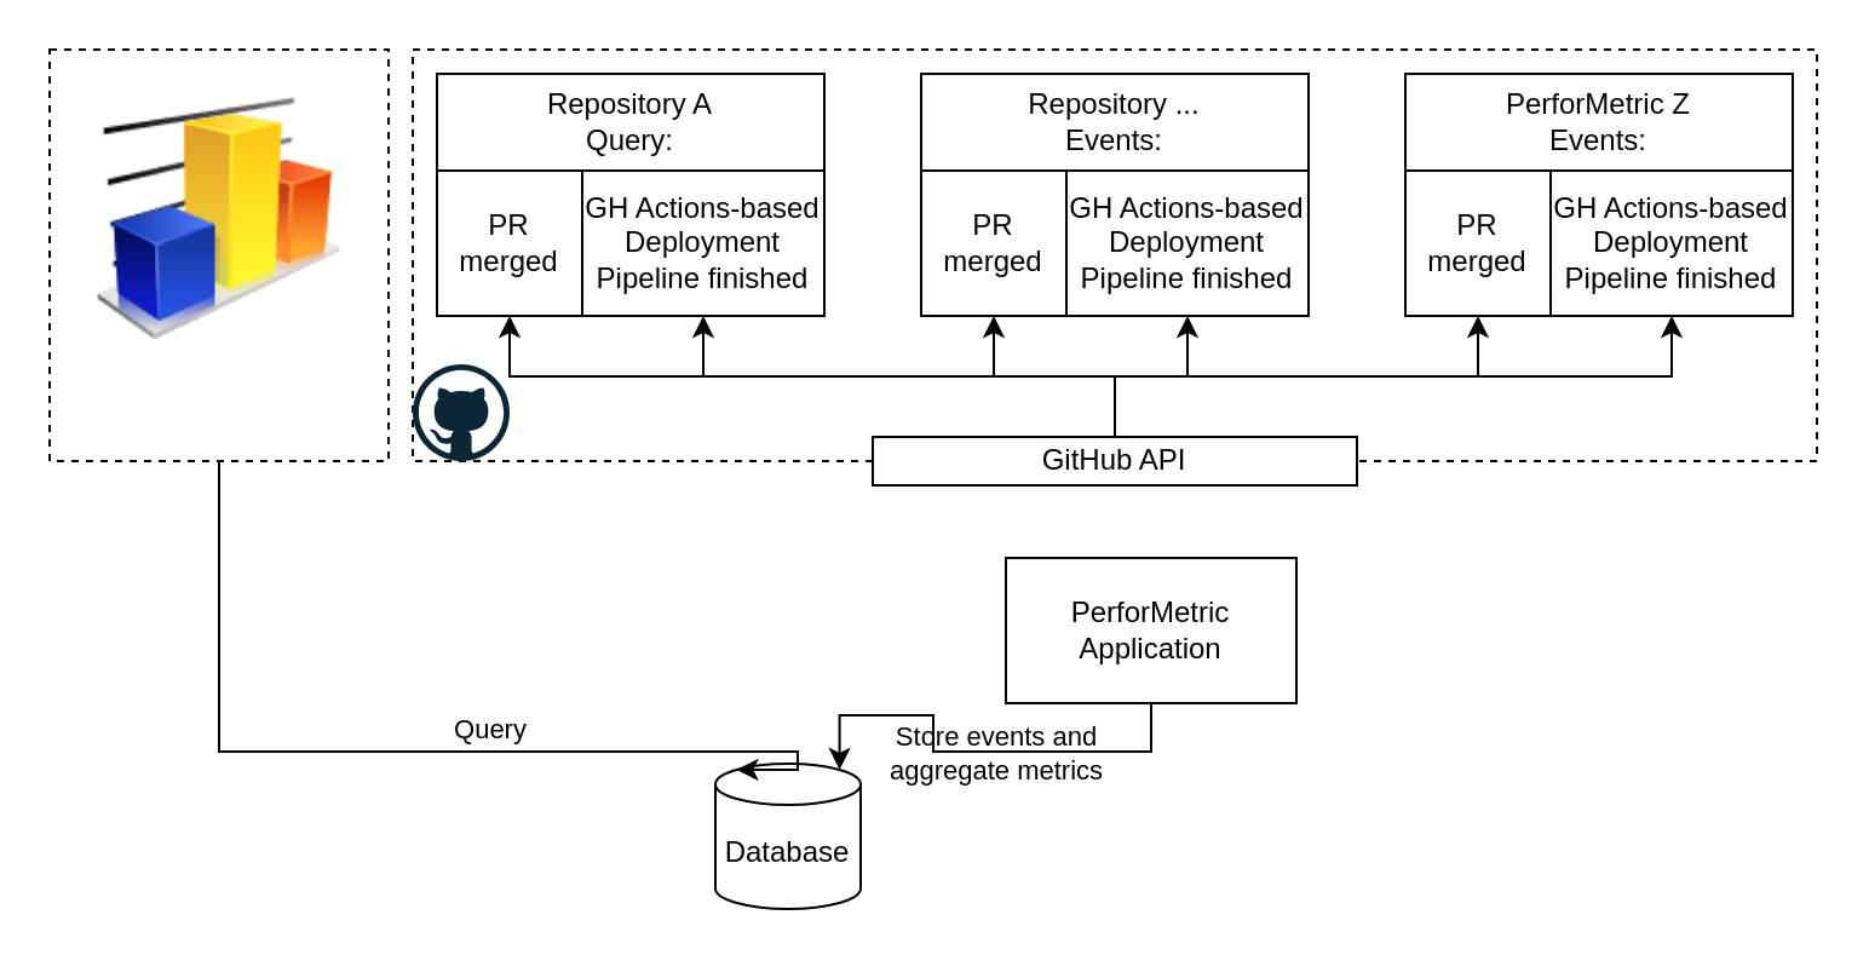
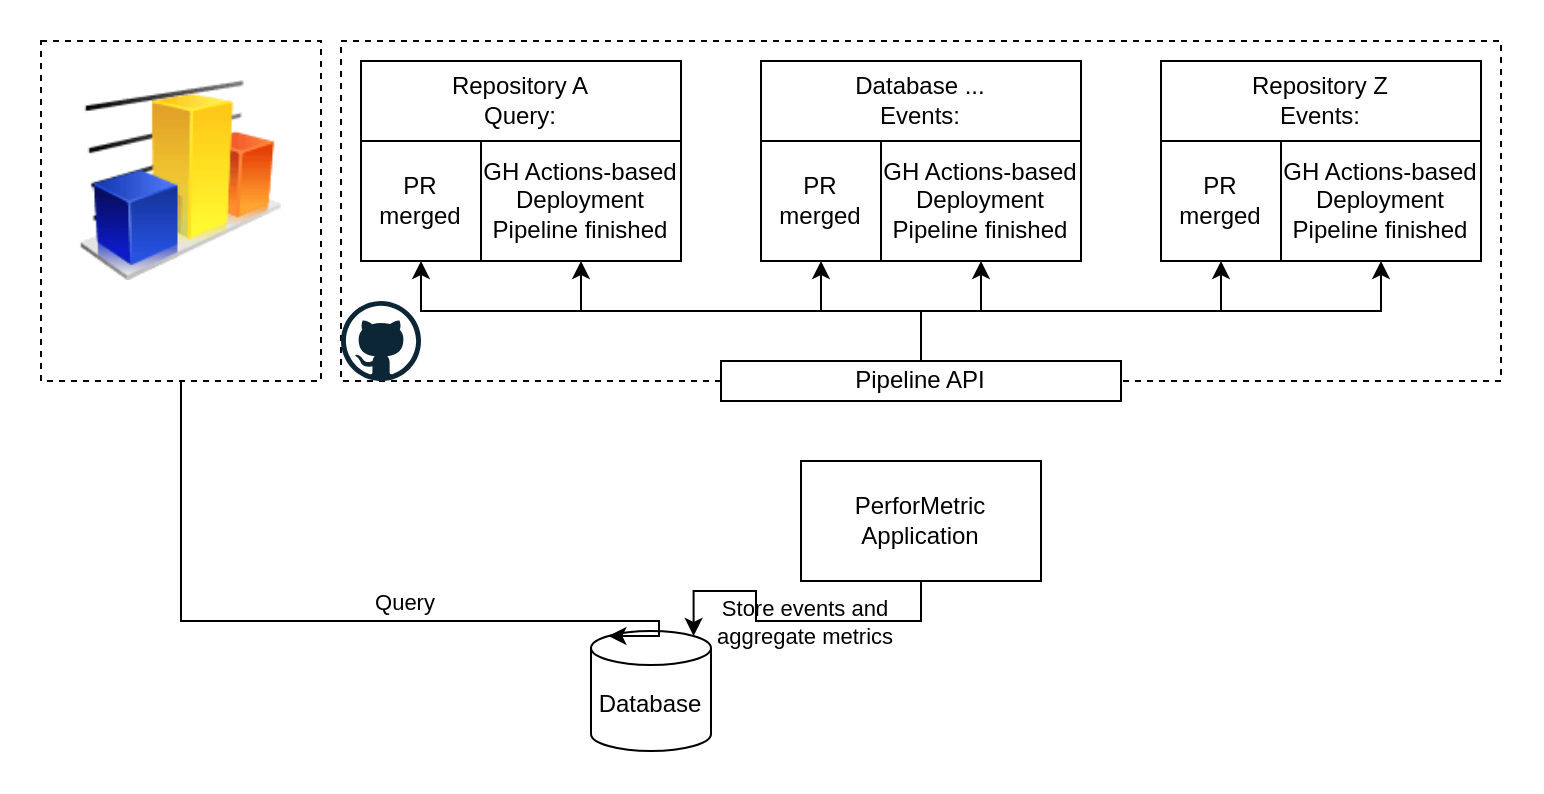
  <mxCell id="0" />
  <mxCell id="1" parent="0" />
  <mxCell id="2" value="" style="rounded=0;whiteSpace=wrap;html=1;fillColor=none;dashed=1;" parent="1" vertex="1"><mxGeometry x="20" y="20" width="140" height="170" as="geometry" /></mxCell>
  <mxCell id="3" value="" style="rounded=0;whiteSpace=wrap;html=1;fillColor=none;dashed=1;" parent="1" vertex="1"><mxGeometry x="170" y="20" width="580" height="170" as="geometry" /></mxCell>
  <mxCell id="4" value="" style="dashed=0;outlineConnect=0;html=1;align=center;labelPosition=center;verticalLabelPosition=bottom;verticalAlign=top;shape=mxgraph.weblogos.github;fillColor=none;" parent="1" vertex="1"><mxGeometry x="170" y="150" width="40" height="40" as="geometry" /></mxCell>
  <mxCell id="5" style="edgeStyle=orthogonalEdgeStyle;rounded=0;orthogonalLoop=1;jettySize=auto;html=1;exitX=0.5;exitY=0;exitDx=0;exitDy=0;entryX=0.5;entryY=1;entryDx=0;entryDy=0;" parent="1" source="11" target="17" edge="1"><mxGeometry relative="1" as="geometry" /></mxCell>
  <mxCell id="6" style="edgeStyle=orthogonalEdgeStyle;rounded=0;orthogonalLoop=1;jettySize=auto;html=1;exitX=0.5;exitY=0;exitDx=0;exitDy=0;entryX=0.5;entryY=1;entryDx=0;entryDy=0;" parent="1" source="11" target="16" edge="1"><mxGeometry relative="1" as="geometry" /></mxCell>
  <mxCell id="7" style="edgeStyle=orthogonalEdgeStyle;rounded=0;orthogonalLoop=1;jettySize=auto;html=1;exitX=0.5;exitY=0;exitDx=0;exitDy=0;entryX=0.5;entryY=1;entryDx=0;entryDy=0;" parent="1" source="11" target="19" edge="1"><mxGeometry relative="1" as="geometry" /></mxCell>
  <mxCell id="8" style="edgeStyle=orthogonalEdgeStyle;rounded=0;orthogonalLoop=1;jettySize=auto;html=1;exitX=0.5;exitY=0;exitDx=0;exitDy=0;entryX=0.5;entryY=1;entryDx=0;entryDy=0;" parent="1" source="11" target="20" edge="1"><mxGeometry relative="1" as="geometry"><mxPoint x="470" y="130" as="targetPoint" /></mxGeometry></mxCell>
  <mxCell id="9" style="edgeStyle=orthogonalEdgeStyle;rounded=0;orthogonalLoop=1;jettySize=auto;html=1;exitX=0.5;exitY=0;exitDx=0;exitDy=0;entryX=0.5;entryY=1;entryDx=0;entryDy=0;" parent="1" source="11" target="22" edge="1"><mxGeometry relative="1" as="geometry" /></mxCell>
  <mxCell id="10" style="edgeStyle=orthogonalEdgeStyle;rounded=0;orthogonalLoop=1;jettySize=auto;html=1;exitX=0.5;exitY=0;exitDx=0;exitDy=0;entryX=0.5;entryY=1;entryDx=0;entryDy=0;" parent="1" source="11" target="23" edge="1"><mxGeometry relative="1" as="geometry" /></mxCell>
- <mxCell id="11" value="GitHub API" style="rounded=0;whiteSpace=wrap;html=1;fillColor=default;" parent="1" vertex="1"><mxGeometry x="360" y="180" width="200" height="20" as="geometry" /></mxCell>
+ <mxCell id="11" value="Pipeline API" style="rounded=0;whiteSpace=wrap;html=1;fillColor=default;" parent="1" vertex="1"><mxGeometry x="360" y="180" width="200" height="20" as="geometry" /></mxCell>
  <mxCell id="12" style="edgeStyle=orthogonalEdgeStyle;rounded=0;orthogonalLoop=1;jettySize=auto;html=1;exitX=0.5;exitY=1;exitDx=0;exitDy=0;entryX=0.855;entryY=0;entryDx=0;entryDy=2.465;entryPerimeter=0;" parent="1" source="14" target="24" edge="1"><mxGeometry relative="1" as="geometry" /></mxCell>
  <mxCell id="13" value="Store events and&lt;br&gt;aggregate metrics" style="edgeLabel;html=1;align=center;verticalAlign=middle;resizable=0;points=[];labelBackgroundColor=none;" parent="12" vertex="1" connectable="0"><mxGeometry x="-0.173" y="-3" relative="1" as="geometry"><mxPoint x="-8" y="3" as="offset" /></mxGeometry></mxCell>
- <mxCell id="14" value="PerforMetric Application" style="rounded=0;whiteSpace=wrap;html=1;fillColor=default;" parent="1" vertex="1"><mxGeometry x="415" y="230" width="120" height="60" as="geometry" /></mxCell>
+ <mxCell id="14" value="PerforMetric Application" style="rounded=0;whiteSpace=wrap;html=1;fillColor=default;" parent="1" vertex="1"><mxGeometry x="400" y="230" width="120" height="60" as="geometry" /></mxCell>
  <mxCell id="15" value="Repository A&lt;br&gt;Query:" style="rounded=0;whiteSpace=wrap;html=1;fillColor=default;" parent="1" vertex="1"><mxGeometry x="180" y="30" width="160" height="40" as="geometry" /></mxCell>
  <mxCell id="16" value="PR merged" style="rounded=0;whiteSpace=wrap;html=1;fillColor=default;" parent="1" vertex="1"><mxGeometry x="180" y="70" width="60" height="60" as="geometry" /></mxCell>
  <mxCell id="17" value="GH Actions-based Deployment Pipeline finished" style="rounded=0;whiteSpace=wrap;html=1;fillColor=default;" parent="1" vertex="1"><mxGeometry x="240" y="70" width="100" height="60" as="geometry" /></mxCell>
- <mxCell id="18" value="Repository ...&lt;br&gt;Events:" style="rounded=0;whiteSpace=wrap;html=1;fillColor=default;" parent="1" vertex="1"><mxGeometry x="380" y="30" width="160" height="40" as="geometry" /></mxCell>
+ <mxCell id="18" value="Database ...&lt;br&gt;Events:" style="rounded=0;whiteSpace=wrap;html=1;fillColor=default;" parent="1" vertex="1"><mxGeometry x="380" y="30" width="160" height="40" as="geometry" /></mxCell>
  <mxCell id="19" value="PR merged" style="rounded=0;whiteSpace=wrap;html=1;fillColor=default;" parent="1" vertex="1"><mxGeometry x="380" y="70" width="60" height="60" as="geometry" /></mxCell>
  <mxCell id="20" value="GH Actions-based Deployment Pipeline finished" style="rounded=0;whiteSpace=wrap;html=1;fillColor=default;" parent="1" vertex="1"><mxGeometry x="440" y="70" width="100" height="60" as="geometry" /></mxCell>
- <mxCell id="21" value="PerforMetric Z&lt;br&gt;Events:" style="rounded=0;whiteSpace=wrap;html=1;fillColor=default;" parent="1" vertex="1"><mxGeometry x="580" y="30" width="160" height="40" as="geometry" /></mxCell>
+ <mxCell id="21" value="Repository Z&lt;br&gt;Events:" style="rounded=0;whiteSpace=wrap;html=1;fillColor=default;" parent="1" vertex="1"><mxGeometry x="580" y="30" width="160" height="40" as="geometry" /></mxCell>
  <mxCell id="22" value="PR merged" style="rounded=0;whiteSpace=wrap;html=1;fillColor=default;" parent="1" vertex="1"><mxGeometry x="580" y="70" width="60" height="60" as="geometry" /></mxCell>
  <mxCell id="23" value="GH Actions-based Deployment Pipeline finished" style="rounded=0;whiteSpace=wrap;html=1;fillColor=default;" parent="1" vertex="1"><mxGeometry x="640" y="70" width="100" height="60" as="geometry" /></mxCell>
  <mxCell id="24" value="Database" style="shape=cylinder3;whiteSpace=wrap;html=1;boundedLbl=1;backgroundOutline=1;size=8.5;fillColor=default;" parent="1" vertex="1"><mxGeometry x="295" y="315" width="60" height="60" as="geometry" /></mxCell>
  <mxCell id="25" style="edgeStyle=orthogonalEdgeStyle;rounded=0;orthogonalLoop=1;jettySize=auto;html=1;exitX=0.5;exitY=1;exitDx=0;exitDy=0;entryX=0.145;entryY=0;entryDx=0;entryDy=2.465;entryPerimeter=0;" parent="1" source="2" target="24" edge="1"><mxGeometry relative="1" as="geometry"><mxPoint x="100" y="320" as="targetPoint" /><Array as="points"><mxPoint x="90" y="310" /><mxPoint x="329" y="310" /></Array></mxGeometry></mxCell>
  <mxCell id="26" value="Query" style="edgeLabel;html=1;align=center;verticalAlign=middle;resizable=0;points=[];labelBackgroundColor=none;" parent="25" vertex="1" connectable="0"><mxGeometry x="0.128" y="2" relative="1" as="geometry"><mxPoint x="10" y="-8" as="offset" /></mxGeometry></mxCell>
  <mxCell id="27" value="" style="image;html=1;image=img/lib/clip_art/finance/Graph_128x128.png;fillColor=default;sketch=1;" parent="1" vertex="1"><mxGeometry x="30" y="40" width="120" height="100" as="geometry" /></mxCell>
  <mxCell id="28" value="" style="shape=image;verticalLabelPosition=bottom;labelBackgroundColor=default;verticalAlign=top;aspect=fixed;imageAspect=0;image=https://upload.wikimedia.org/wikipedia/en/thumb/a/a1/Grafana_logo.svg/1200px-Grafana_logo.svg.png;" parent="1" vertex="1"><mxGeometry x="20" y="150" width="39.23" height="40" as="geometry" /></mxCell>
